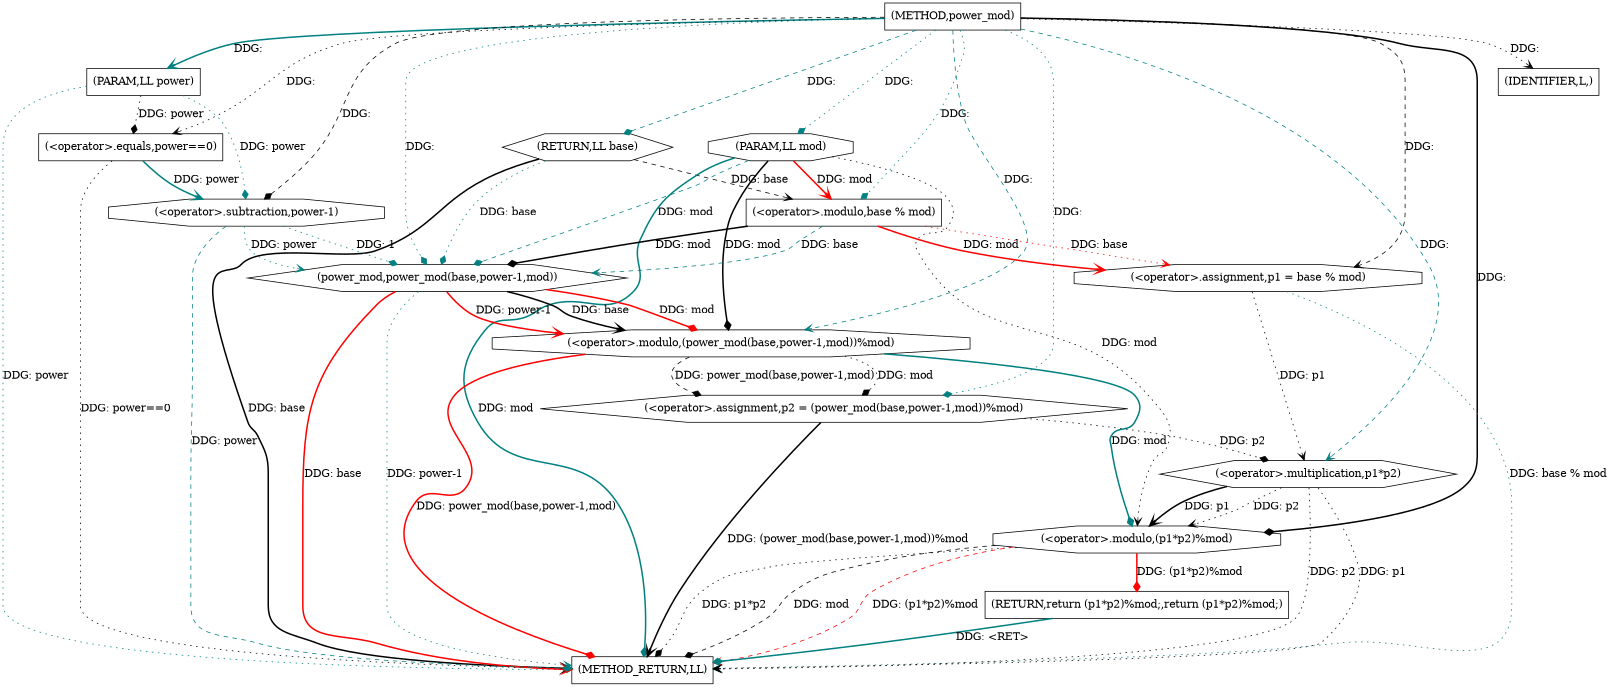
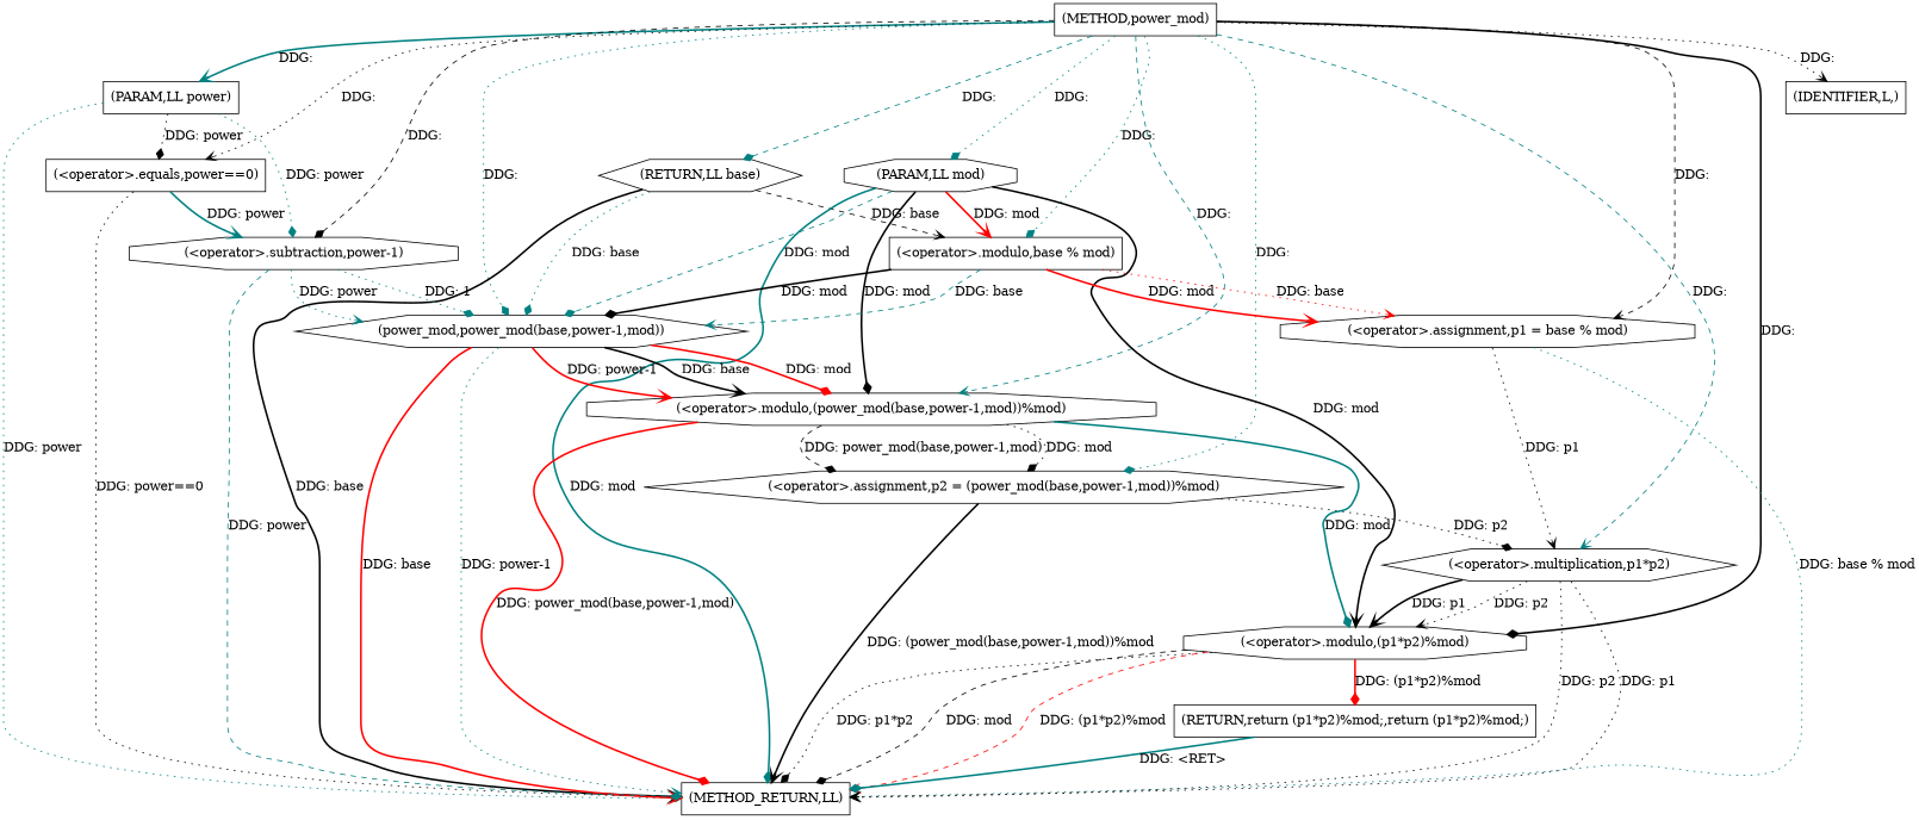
  digraph {
    node [shape=box]
    edge [arrowhead=diamond color=black style=dotted]
    n1 [label="(METHOD,power_mod)"]
    n2 [label="(RETURN,LL base)" shape=hexagon]
    n3 [label="(PARAM,LL power)"]
    n4 [label="(PARAM,LL mod)" shape=octagon]
    n5 [label="(IDENTIFIER,L,)"]
    n6 [label="(<operator>.equals,power==0)"]
    n7 [label="(<operator>.assignment,p1 = base % mod)" shape=octagon]
    n8 [label="(<operator>.assignment,p2 = (power_mod(base,power-1,mod))%mod)" shape=hexagon]
    n9 [label="(<operator>.modulo,(p1*p2)%mod)" shape=octagon]
    n10 [label="(<operator>.modulo,base % mod)"]
    n11 [label="(<operator>.modulo,(power_mod(base,power-1,mod))%mod)" shape=octagon]
    n12 [label="(power_mod,power_mod(base,power-1,mod))" shape=hexagon]
    n13 [label="(<operator>.multiplication,p1*p2)" shape=hexagon]
    n14 [label="(<operator>.subtraction,power-1)" shape=octagon]
    n15 [label="(METHOD_RETURN,LL)"]
    n16 [label="(RETURN,return (p1*p2)%mod;,return (p1*p2)%mod;)"]
    n1 -> n2 [color=teal label="DDG: " style=dashed]
    n1 -> n3 [arrowhead=vee color=teal label="DDG: " style=bold]
    n1 -> n4 [color=teal label="DDG: "]
    n1 -> n5 [arrowhead=vee label="DDG: "]
    n1 -> n6 [arrowhead=vee label="DDG: "]
    n1 -> n7 [arrowhead=vee label="DDG: " style=dashed]
    n1 -> n8 [color=teal label="DDG: "]
    n1 -> n9 [label="DDG: " style=bold]
    n1 -> n10 [color=teal label="DDG: "]
    n1 -> n11 [arrowhead=vee color=teal label="DDG: " style=dashed]
    n1 -> n12 [color=teal label="DDG: "]
    n1 -> n13 [arrowhead=vee color=teal label="DDG: " style=dashed]
    n1 -> n14 [label="DDG: " style=dashed]
    n2 -> n10 [arrowhead=vee label="DDG: base" style=dashed]
    n2 -> n12 [color=teal label="DDG: base"]
    n2 -> n15 [arrowhead=vee label="DDG: base" style=bold]
    n3 -> n6 [label="DDG: power"]
    n3 -> n14 [color=teal label="DDG: power"]
    n3 -> n15 [color=teal label="DDG: power"]
-   n4 -> n9 [arrowhead=vee label="DDG: mod"]
+   n4 -> n9 [arrowhead=vee label="DDG: mod" style=bold]
    n4 -> n10 [arrowhead=vee color=red label="DDG: mod" style=bold]
    n4 -> n11 [label="DDG: mod" style=bold]
    n4 -> n12 [color=teal label="DDG: mod" style=dashed]
    n4 -> n15 [color=teal label="DDG: mod" style=bold]
    n6 -> n14 [arrowhead=vee color=teal label="DDG: power" style=bold]
    n6 -> n15 [label="DDG: power==0"]
    n7 -> n13 [arrowhead=vee label="DDG: p1"]
    n7 -> n15 [arrowhead=vee color=teal label="DDG: base % mod"]
    n8 -> n13 [label="DDG: p2"]
    n8 -> n15 [arrowhead=vee label="DDG: (power_mod(base,power-1,mod))%mod" style=bold]
    n9 -> n15 [label="DDG: p1*p2"]
    n9 -> n15 [label="DDG: mod" style=dashed]
    n9 -> n15 [arrowhead=vee color=red label="DDG: (p1*p2)%mod" style=dashed]
    n9 -> n16 [color=red label="DDG: (p1*p2)%mod" style=bold]
    n10 -> n7 [arrowhead=vee color=red label="DDG: base"]
    n10 -> n7 [arrowhead=vee color=red label="DDG: mod" style=bold]
    n10 -> n12 [arrowhead=vee color=teal label="DDG: base" style=dashed]
    n10 -> n12 [label="DDG: mod" style=bold]
    n11 -> n8 [label="DDG: power_mod(base,power-1,mod)" style=dashed]
    n11 -> n8 [label="DDG: mod"]
    n11 -> n9 [color=teal label="DDG: mod" style=bold]
    n11 -> n15 [color=red label="DDG: power_mod(base,power-1,mod)" style=bold]
    n12 -> n11 [arrowhead=vee color=red label="DDG: power-1" style=bold]
    n12 -> n11 [arrowhead=vee label="DDG: base" style=bold]
    n12 -> n11 [color=red label="DDG: mod" style=bold]
    n12 -> n15 [arrowhead=vee color=red label="DDG: base" style=bold]
    n12 -> n15 [arrowhead=vee color=teal label="DDG: power-1"]
    n13 -> n9 [arrowhead=vee label="DDG: p1" style=bold]
    n13 -> n9 [arrowhead=vee label="DDG: p2"]
    n13 -> n15 [arrowhead=vee label="DDG: p1"]
    n13 -> n15 [arrowhead=vee label="DDG: p2"]
    n14 -> n12 [arrowhead=vee color=teal label="DDG: power"]
    n14 -> n12 [color=teal label="DDG: 1"]
    n14 -> n15 [color=teal label="DDG: power" style=dashed]
    n16 -> n15 [color=teal label="DDG: <RET>" style=bold]
  }
